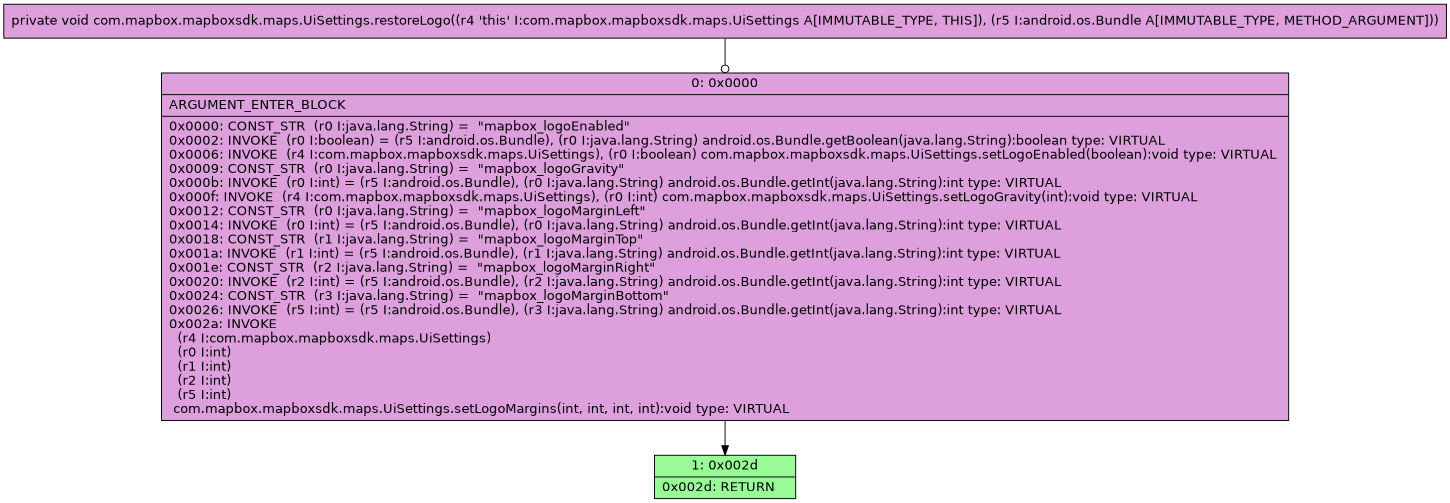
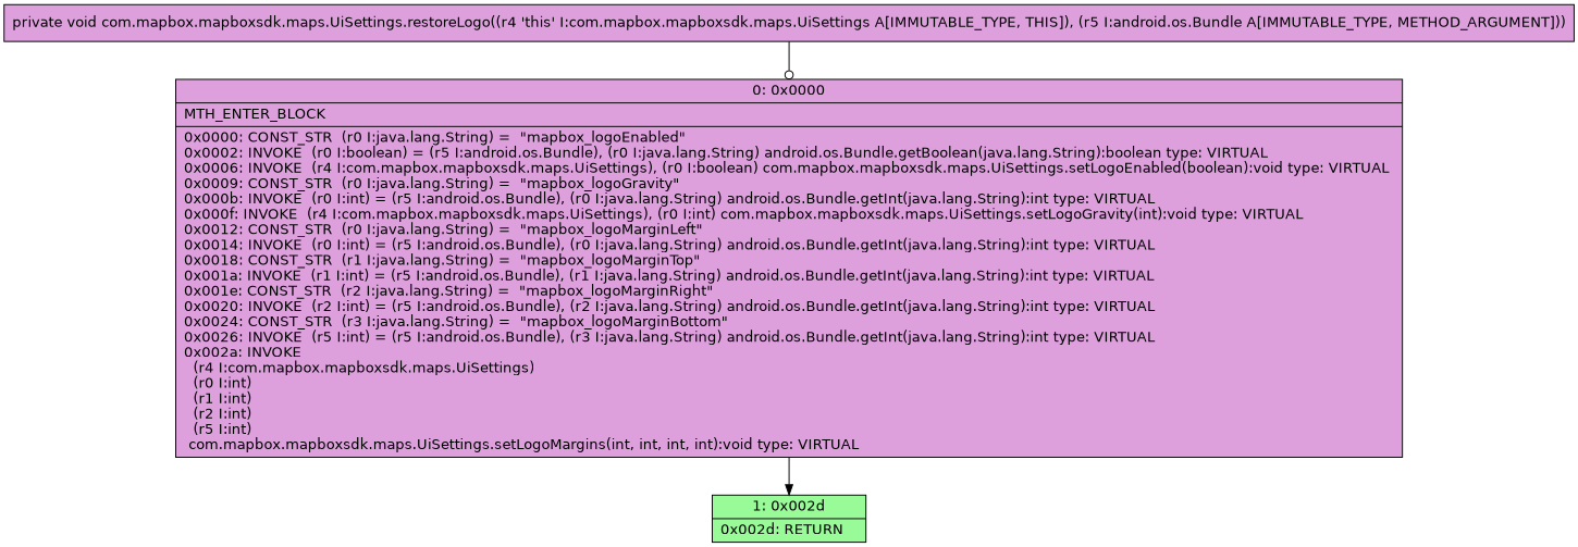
  digraph {
    fontname="DejaVu Sans"
    node [shape=record style=filled fillcolor=plum fontname="DejaVu Sans"]
    edge [fontname="DejaVu Sans"]
-   n1 [label="{0\:\ 0x0000|ARGUMENT_ENTER_BLOCK\l|0x0000: CONST_STR  (r0 I:java.lang.String) =  \"mapbox_logoEnabled\" \l0x0002: INVOKE  (r0 I:boolean) = (r5 I:android.os.Bundle), (r0 I:java.lang.String) android.os.Bundle.getBoolean(java.lang.String):boolean type: VIRTUAL \l0x0006: INVOKE  (r4 I:com.mapbox.mapboxsdk.maps.UiSettings), (r0 I:boolean) com.mapbox.mapboxsdk.maps.UiSettings.setLogoEnabled(boolean):void type: VIRTUAL \l0x0009: CONST_STR  (r0 I:java.lang.String) =  \"mapbox_logoGravity\" \l0x000b: INVOKE  (r0 I:int) = (r5 I:android.os.Bundle), (r0 I:java.lang.String) android.os.Bundle.getInt(java.lang.String):int type: VIRTUAL \l0x000f: INVOKE  (r4 I:com.mapbox.mapboxsdk.maps.UiSettings), (r0 I:int) com.mapbox.mapboxsdk.maps.UiSettings.setLogoGravity(int):void type: VIRTUAL \l0x0012: CONST_STR  (r0 I:java.lang.String) =  \"mapbox_logoMarginLeft\" \l0x0014: INVOKE  (r0 I:int) = (r5 I:android.os.Bundle), (r0 I:java.lang.String) android.os.Bundle.getInt(java.lang.String):int type: VIRTUAL \l0x0018: CONST_STR  (r1 I:java.lang.String) =  \"mapbox_logoMarginTop\" \l0x001a: INVOKE  (r1 I:int) = (r5 I:android.os.Bundle), (r1 I:java.lang.String) android.os.Bundle.getInt(java.lang.String):int type: VIRTUAL \l0x001e: CONST_STR  (r2 I:java.lang.String) =  \"mapbox_logoMarginRight\" \l0x0020: INVOKE  (r2 I:int) = (r5 I:android.os.Bundle), (r2 I:java.lang.String) android.os.Bundle.getInt(java.lang.String):int type: VIRTUAL \l0x0024: CONST_STR  (r3 I:java.lang.String) =  \"mapbox_logoMarginBottom\" \l0x0026: INVOKE  (r5 I:int) = (r5 I:android.os.Bundle), (r3 I:java.lang.String) android.os.Bundle.getInt(java.lang.String):int type: VIRTUAL \l0x002a: INVOKE  \l  (r4 I:com.mapbox.mapboxsdk.maps.UiSettings)\l  (r0 I:int)\l  (r1 I:int)\l  (r2 I:int)\l  (r5 I:int)\l com.mapbox.mapboxsdk.maps.UiSettings.setLogoMargins(int, int, int, int):void type: VIRTUAL \l}"]
+   n1 [label="{0\:\ 0x0000|MTH_ENTER_BLOCK\l|0x0000: CONST_STR  (r0 I:java.lang.String) =  \"mapbox_logoEnabled\" \l0x0002: INVOKE  (r0 I:boolean) = (r5 I:android.os.Bundle), (r0 I:java.lang.String) android.os.Bundle.getBoolean(java.lang.String):boolean type: VIRTUAL \l0x0006: INVOKE  (r4 I:com.mapbox.mapboxsdk.maps.UiSettings), (r0 I:boolean) com.mapbox.mapboxsdk.maps.UiSettings.setLogoEnabled(boolean):void type: VIRTUAL \l0x0009: CONST_STR  (r0 I:java.lang.String) =  \"mapbox_logoGravity\" \l0x000b: INVOKE  (r0 I:int) = (r5 I:android.os.Bundle), (r0 I:java.lang.String) android.os.Bundle.getInt(java.lang.String):int type: VIRTUAL \l0x000f: INVOKE  (r4 I:com.mapbox.mapboxsdk.maps.UiSettings), (r0 I:int) com.mapbox.mapboxsdk.maps.UiSettings.setLogoGravity(int):void type: VIRTUAL \l0x0012: CONST_STR  (r0 I:java.lang.String) =  \"mapbox_logoMarginLeft\" \l0x0014: INVOKE  (r0 I:int) = (r5 I:android.os.Bundle), (r0 I:java.lang.String) android.os.Bundle.getInt(java.lang.String):int type: VIRTUAL \l0x0018: CONST_STR  (r1 I:java.lang.String) =  \"mapbox_logoMarginTop\" \l0x001a: INVOKE  (r1 I:int) = (r5 I:android.os.Bundle), (r1 I:java.lang.String) android.os.Bundle.getInt(java.lang.String):int type: VIRTUAL \l0x001e: CONST_STR  (r2 I:java.lang.String) =  \"mapbox_logoMarginRight\" \l0x0020: INVOKE  (r2 I:int) = (r5 I:android.os.Bundle), (r2 I:java.lang.String) android.os.Bundle.getInt(java.lang.String):int type: VIRTUAL \l0x0024: CONST_STR  (r3 I:java.lang.String) =  \"mapbox_logoMarginBottom\" \l0x0026: INVOKE  (r5 I:int) = (r5 I:android.os.Bundle), (r3 I:java.lang.String) android.os.Bundle.getInt(java.lang.String):int type: VIRTUAL \l0x002a: INVOKE  \l  (r4 I:com.mapbox.mapboxsdk.maps.UiSettings)\l  (r0 I:int)\l  (r1 I:int)\l  (r2 I:int)\l  (r5 I:int)\l com.mapbox.mapboxsdk.maps.UiSettings.setLogoMargins(int, int, int, int):void type: VIRTUAL \l}"]
    n2 [label="{1\:\ 0x002d|0x002d: RETURN   \l}" fillcolor=palegreen]
    n3 [label="{private void com.mapbox.mapboxsdk.maps.UiSettings.restoreLogo((r4 'this' I:com.mapbox.mapboxsdk.maps.UiSettings A[IMMUTABLE_TYPE, THIS]), (r5 I:android.os.Bundle A[IMMUTABLE_TYPE, METHOD_ARGUMENT])) }"]
    n1 -> n2 [arrowhead=normal]
    n3 -> n1 [arrowhead=odot]
  }
